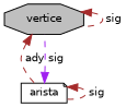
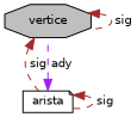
  digraph {
    node [color=black fontname=Helvetica fontsize=10 style=filled]
    edge [color=brown dir=back fontname=Helvetica fontsize=10 labelfontname=Helvetica labelfontsize=10 style=dashed]
    n1 [fillcolor=grey75 fontcolor=black height=0.2 label=vertice shape=octagon width=0.4]
    n2 [fillcolor=white height=0.2 label=arista shape=note width=0.4]
    n1 -> n1 [label=" sig"]
-   n1 -> n2 [label=" ady"]
-   n2 -> n1 [color=purple label=" sig"]
+   n1 -> n2 [label=" sig"]
+   n2 -> n1 [color=purple label=" ady"]
    n2 -> n2 [label=" sig"]
  }
